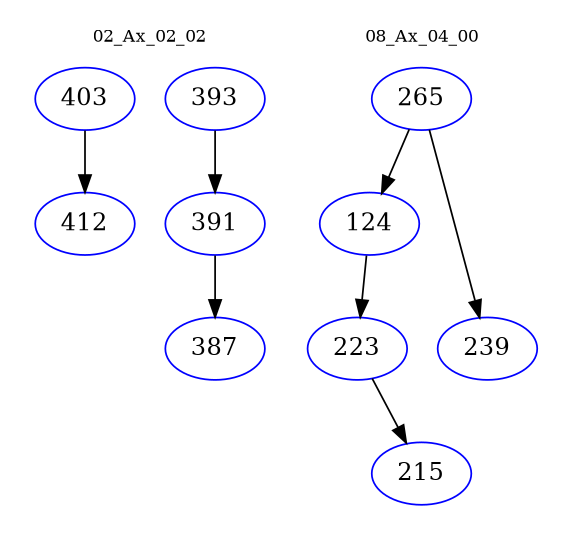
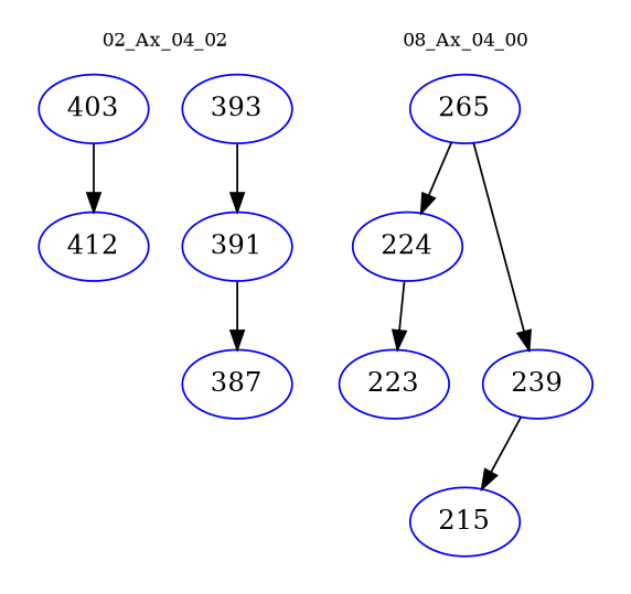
  digraph {
    node [color=blue]
    edge [color=black]
    n1 [label=393]
    n2 [label=391]
    n3 [label=403]
    n4 [label=387]
    n5 [label=412]
    n6 [label=265]
-   n7 [label=124]
+   n7 [label=224]
    n8 [label=239]
    n9 [label=223]
    n10 [label=215]
    subgraph cluster_1 {
      color=white
      fontsize=10
-     label="02_Ax_02_02"
+     label="02_Ax_04_02"
      n1
      n2
      n3
      n4
      n5
    }
    subgraph cluster_2 {
      color=white
      fontsize=10
      label="08_Ax_04_00"
      n6
      n7
      n8
      n9
      n10
    }
    n1 -> n2
    n2 -> n4
    n3 -> n5
    n6 -> n7
    n6 -> n8
    n7 -> n9
-   n9 -> n10
+   n8 -> n10
  }
